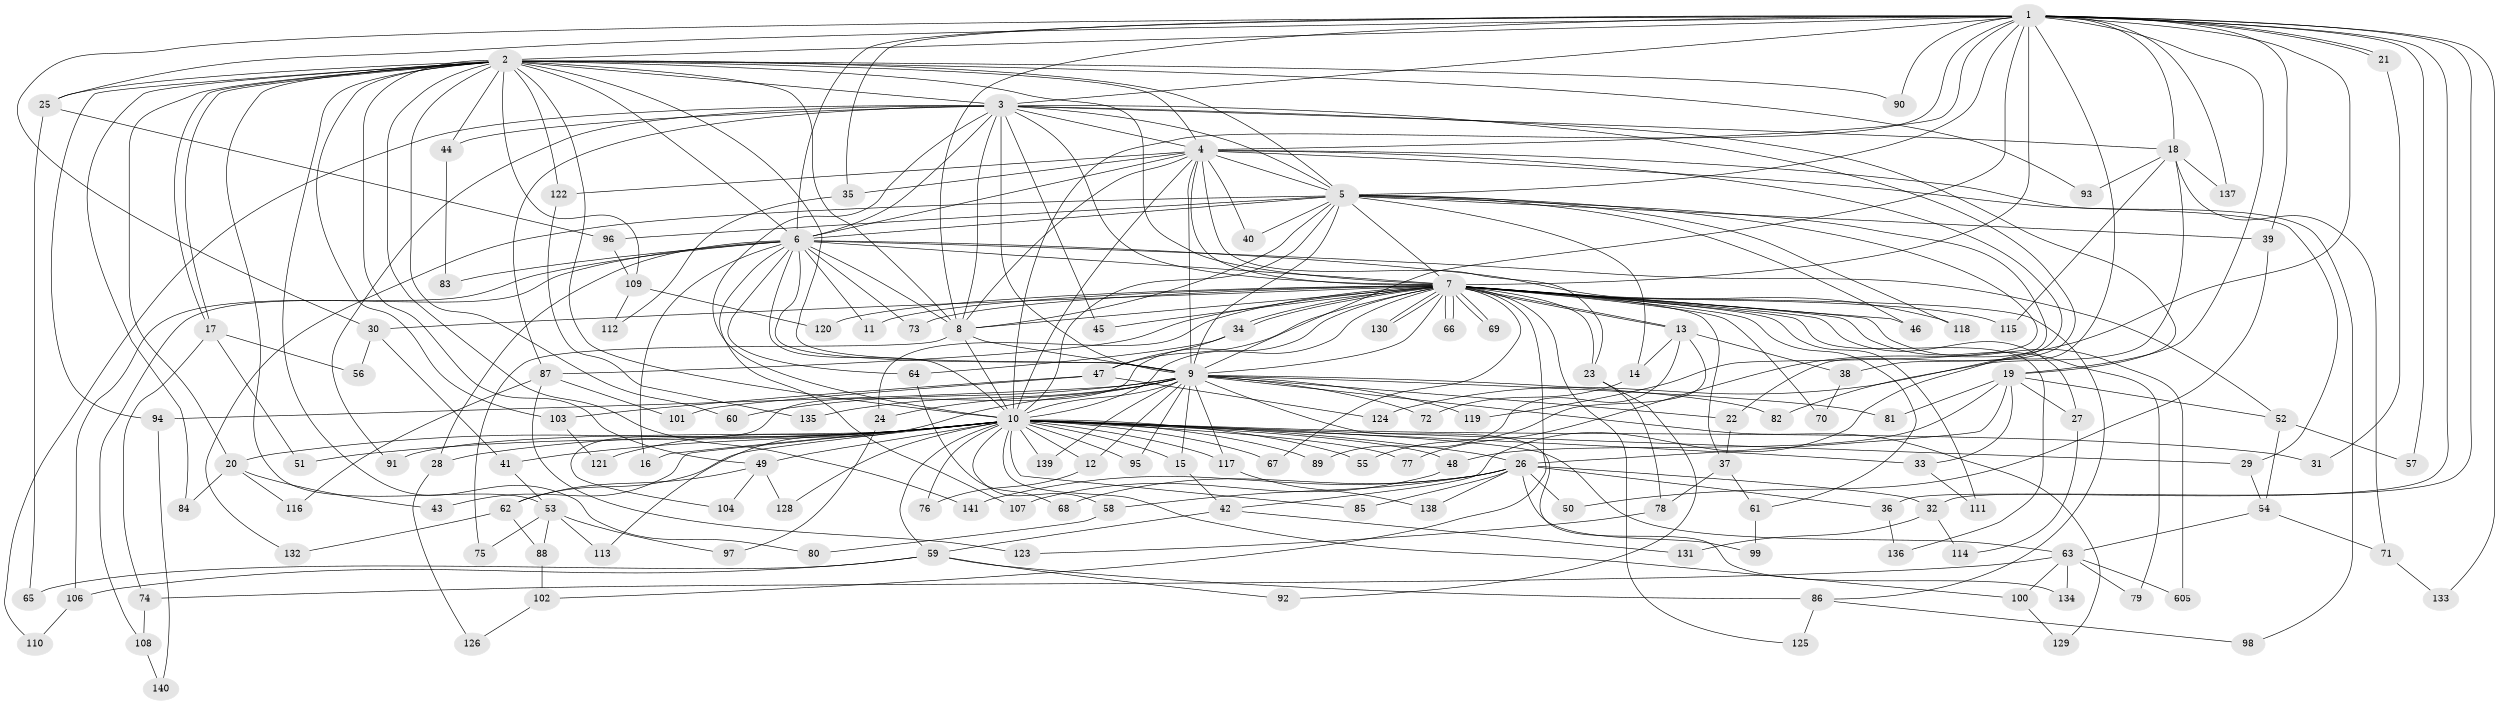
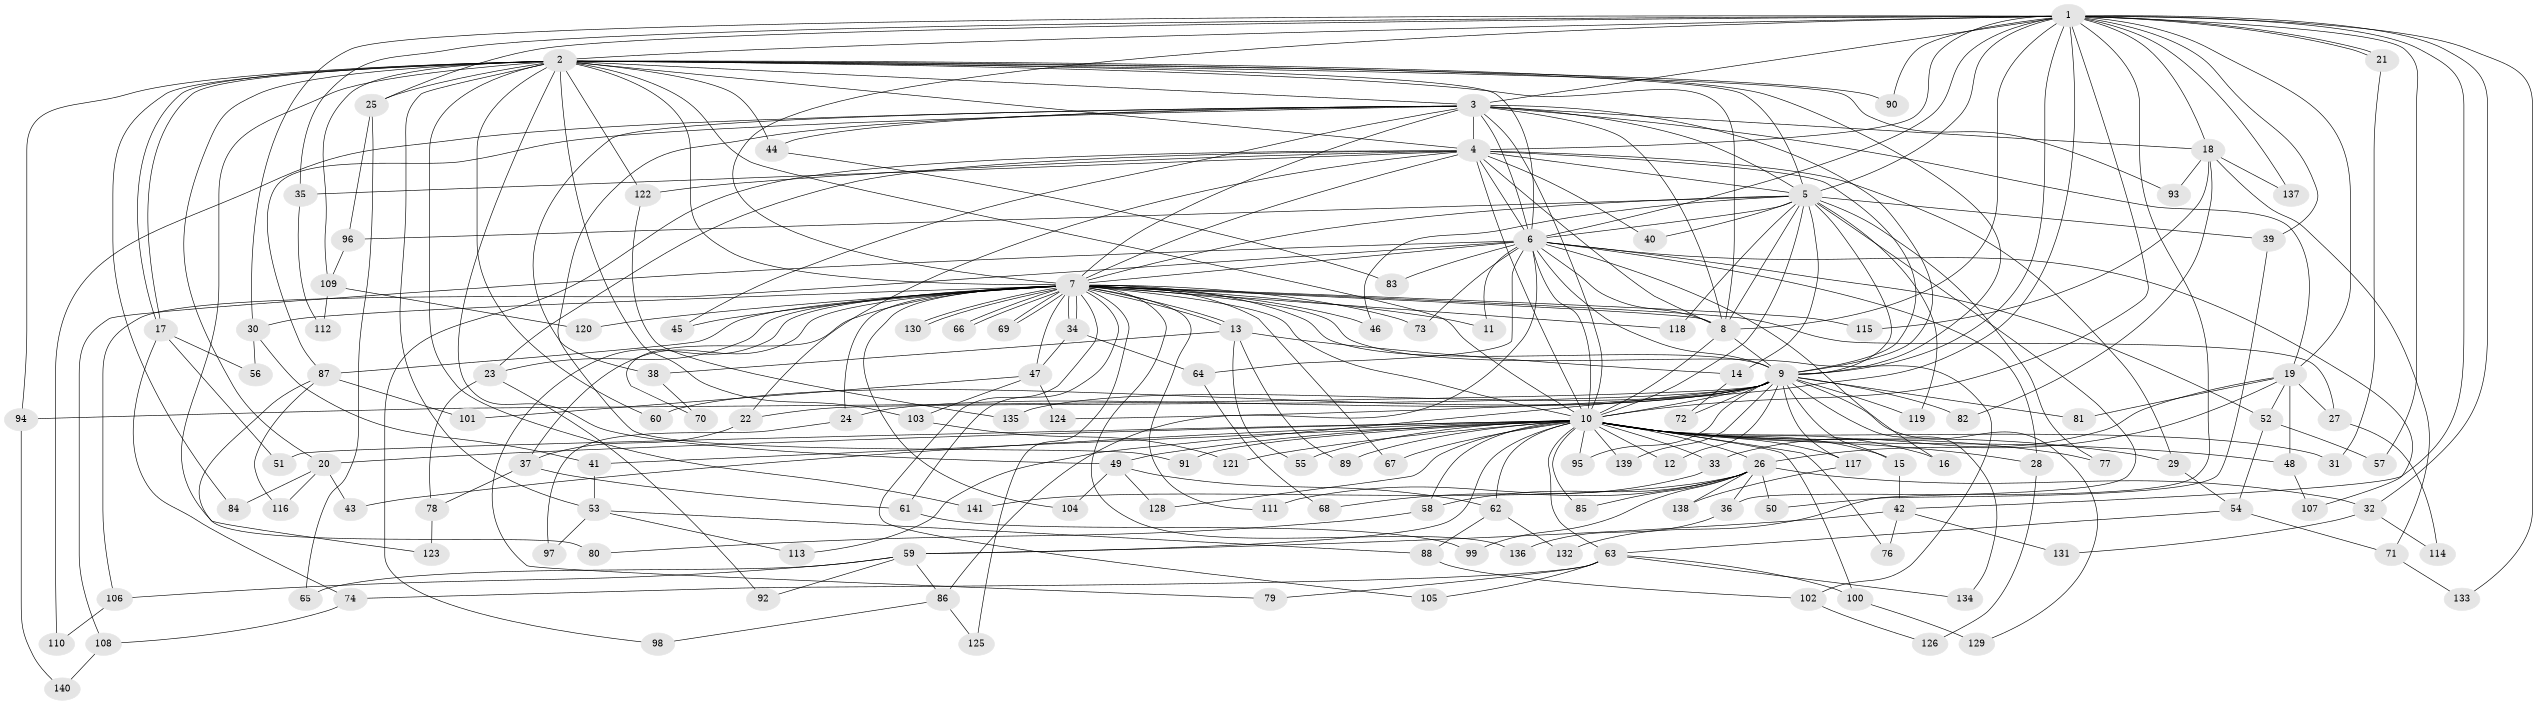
  graph {
    node [color=gray90 style=filled]
    1
    2
    3
    4
    5
    6
    7
    8
    9
    10
    18
    19
    21
    25
    30
    32
    35
    36
    39
    42
    57
    90
    124
    133
    137
    17
    20
    44
    49
    53
    60
    80
    84
    93
    94
    103
    109
    122
    141
    38
    45
    87
    91
    110
    22
    23
    29
    40
    98
    14
    46
    77
    96
    118
    119
    132
    11
    16
    28
    52
    64
    73
    83
    86
    106
    107
    108
    13
    24
    27
    34
    37
    47
    61
    66
    67
    69
    70
    79
    102
    104
-   105 [label=605]
+   105
    111
    115
    120
    125
    130
    136
-   75
    12
    15
    72
    81
    82
    95
    113
    117
    129
    134
    135
    139
    26
    31
    33
    41
    43
    48
    51
    55
    58
    59
    62
    63
    76
    85
    89
    100
    121
    128
    71
    65
    56
    114
    131
    112
    50
    74
    116
    97
    88
    140
    101
    123
    78
    92
    54
    126
    68
    99
    138
    1 -- 2
    1 -- 3
    1 -- 4
    1 -- 5
    1 -- 6
    1 -- 7
    1 -- 8
    1 -- 9
    1 -- 10
    1 -- 18
    1 -- 19
    1 -- 21
    1 -- 21
    1 -- 25
    1 -- 30
    1 -- 32
    1 -- 35
    1 -- 36
    1 -- 39
    1 -- 42
    1 -- 57
    1 -- 90
    1 -- 124
    1 -- 133
    1 -- 137
    2 -- 3
    2 -- 4
    2 -- 5
    2 -- 6
    2 -- 7
    2 -- 8
    2 -- 9
    2 -- 10
    2 -- 25
    2 -- 90
    2 -- 17
    2 -- 17
    2 -- 20
    2 -- 44
    2 -- 49
    2 -- 53
    2 -- 60
    2 -- 80
    2 -- 84
    2 -- 93
    2 -- 94
    2 -- 103
    2 -- 109
    2 -- 122
    2 -- 141
    3 -- 4
    3 -- 5
    3 -- 6
    3 -- 7
    3 -- 8
    3 -- 9
    3 -- 10
    3 -- 18
    3 -- 19
    3 -- 44
    3 -- 38
    3 -- 45
    3 -- 87
    3 -- 91
    3 -- 110
    4 -- 5
    4 -- 6
    4 -- 7
    4 -- 8
    4 -- 9
    4 -- 10
    4 -- 35
    4 -- 122
    4 -- 22
    4 -- 23
    4 -- 29
    4 -- 40
    4 -- 98
    5 -- 6
    5 -- 7
    5 -- 8
    5 -- 9
    5 -- 10
    5 -- 39
    5 -- 40
    5 -- 14
    5 -- 46
    5 -- 77
    5 -- 96
    5 -- 118
    5 -- 119
    5 -- 132
    6 -- 7
    6 -- 8
    6 -- 9
    6 -- 10
    6 -- 11
    6 -- 16
    6 -- 28
    6 -- 52
    6 -- 64
    6 -- 73
    6 -- 83
    6 -- 86
    6 -- 106
    6 -- 107
    6 -- 108
    7 -- 8
    7 -- 9
    7 -- 10
    7 -- 30
    7 -- 45
    7 -- 87
    7 -- 23
    7 -- 46
    7 -- 118
    7 -- 11
    7 -- 73
    7 -- 13
    7 -- 13
    7 -- 24
    7 -- 27
    7 -- 34
    7 -- 34
    7 -- 37
    7 -- 47
    7 -- 61
    7 -- 66
    7 -- 66
    7 -- 67
    7 -- 69
    7 -- 69
    7 -- 70
    7 -- 79
    7 -- 102
    7 -- 104
    7 -- 105
    7 -- 111
    7 -- 115
    7 -- 120
    7 -- 125
    7 -- 130
    7 -- 130
    7 -- 136
    8 -- 9
    8 -- 10
-   8 -- 75
    9 -- 10
    9 -- 60
    9 -- 94
    9 -- 22
    9 -- 119
    9 -- 24
    9 -- 12
    9 -- 15
    9 -- 72
    9 -- 81
    9 -- 82
    9 -- 95
    9 -- 113
    9 -- 117
    9 -- 129
    9 -- 134
    9 -- 135
    9 -- 139
    10 -- 20
    10 -- 49
    10 -- 91
    10 -- 29
    10 -- 77
    10 -- 16
    10 -- 28
    10 -- 67
    10 -- 12
    10 -- 15
    10 -- 95
    10 -- 117
    10 -- 139
    10 -- 26
    10 -- 31
    10 -- 33
    10 -- 41
    10 -- 43
    10 -- 48
    10 -- 51
    10 -- 55
    10 -- 58
    10 -- 59
    10 -- 62
    10 -- 63
    10 -- 76
    10 -- 85
    10 -- 89
    10 -- 100
    10 -- 121
    10 -- 128
    18 -- 137
    18 -- 93
    18 -- 115
    18 -- 82
    18 -- 71
    19 -- 52
    19 -- 27
    19 -- 81
    19 -- 26
    19 -- 33
    19 -- 48
    21 -- 31
    25 -- 96
    25 -- 65
    30 -- 41
    30 -- 56
    32 -- 114
    32 -- 131
    35 -- 112
    36 -- 136
    39 -- 50
    42 -- 59
-   12 -- 76
+   42 -- 76
    42 -- 131
    17 -- 51
    17 -- 56
    17 -- 74
    20 -- 84
    20 -- 43
    20 -- 116
    44 -- 83
    49 -- 104
    49 -- 62
    49 -- 128
-   53 -- 75
    53 -- 113
    53 -- 97
    53 -- 88
    94 -- 140
    103 -- 121
    109 -- 120
    109 -- 112
    122 -- 135
    38 -- 70
    87 -- 116
    87 -- 101
    87 -- 123
    22 -- 37
    23 -- 78
    23 -- 92
    29 -- 54
    14 -- 72
    96 -- 109
    28 -- 126
    52 -- 57
    52 -- 54
    64 -- 68
    86 -- 98
    86 -- 125
    106 -- 110
    108 -- 140
    13 -- 38
    13 -- 14
    13 -- 55
    13 -- 89
    24 -- 97
    27 -- 114
    34 -- 64
    34 -- 47
    37 -- 61
    37 -- 78
    47 -- 124
    47 -- 103
    47 -- 101
    61 -- 99
    102 -- 126
    15 -- 42
    117 -- 138
    26 -- 32
    26 -- 36
    26 -- 141
    26 -- 58
    26 -- 85
    26 -- 50
    26 -- 68
    26 -- 99
    26 -- 138
    33 -- 111
    41 -- 53
    48 -- 107
    58 -- 80
    59 -- 86
    59 -- 106
    59 -- 65
    59 -- 92
    62 -- 132
    62 -- 88
    63 -- 79
    63 -- 105
    63 -- 134
    63 -- 100
    63 -- 74
    100 -- 129
    71 -- 133
    74 -- 108
    88 -- 102
    78 -- 123
    54 -- 63
    54 -- 71
  }
